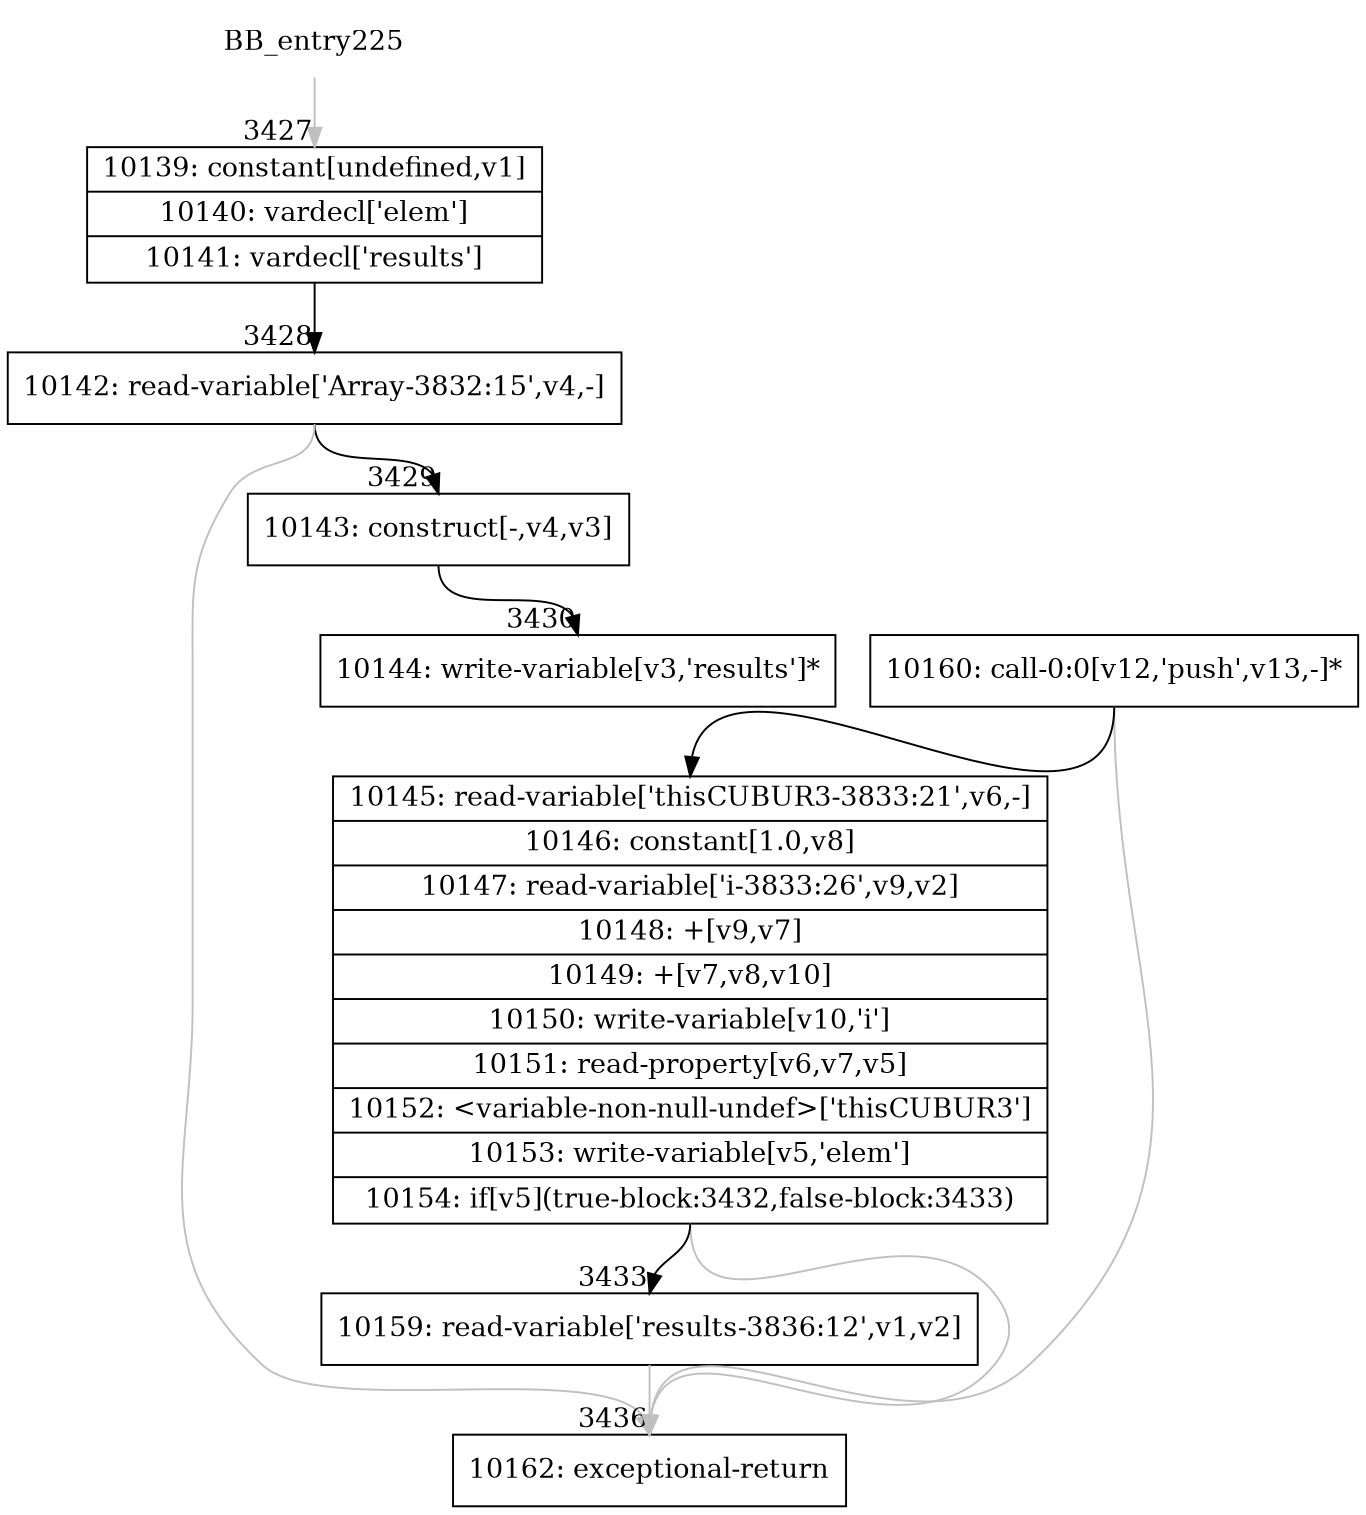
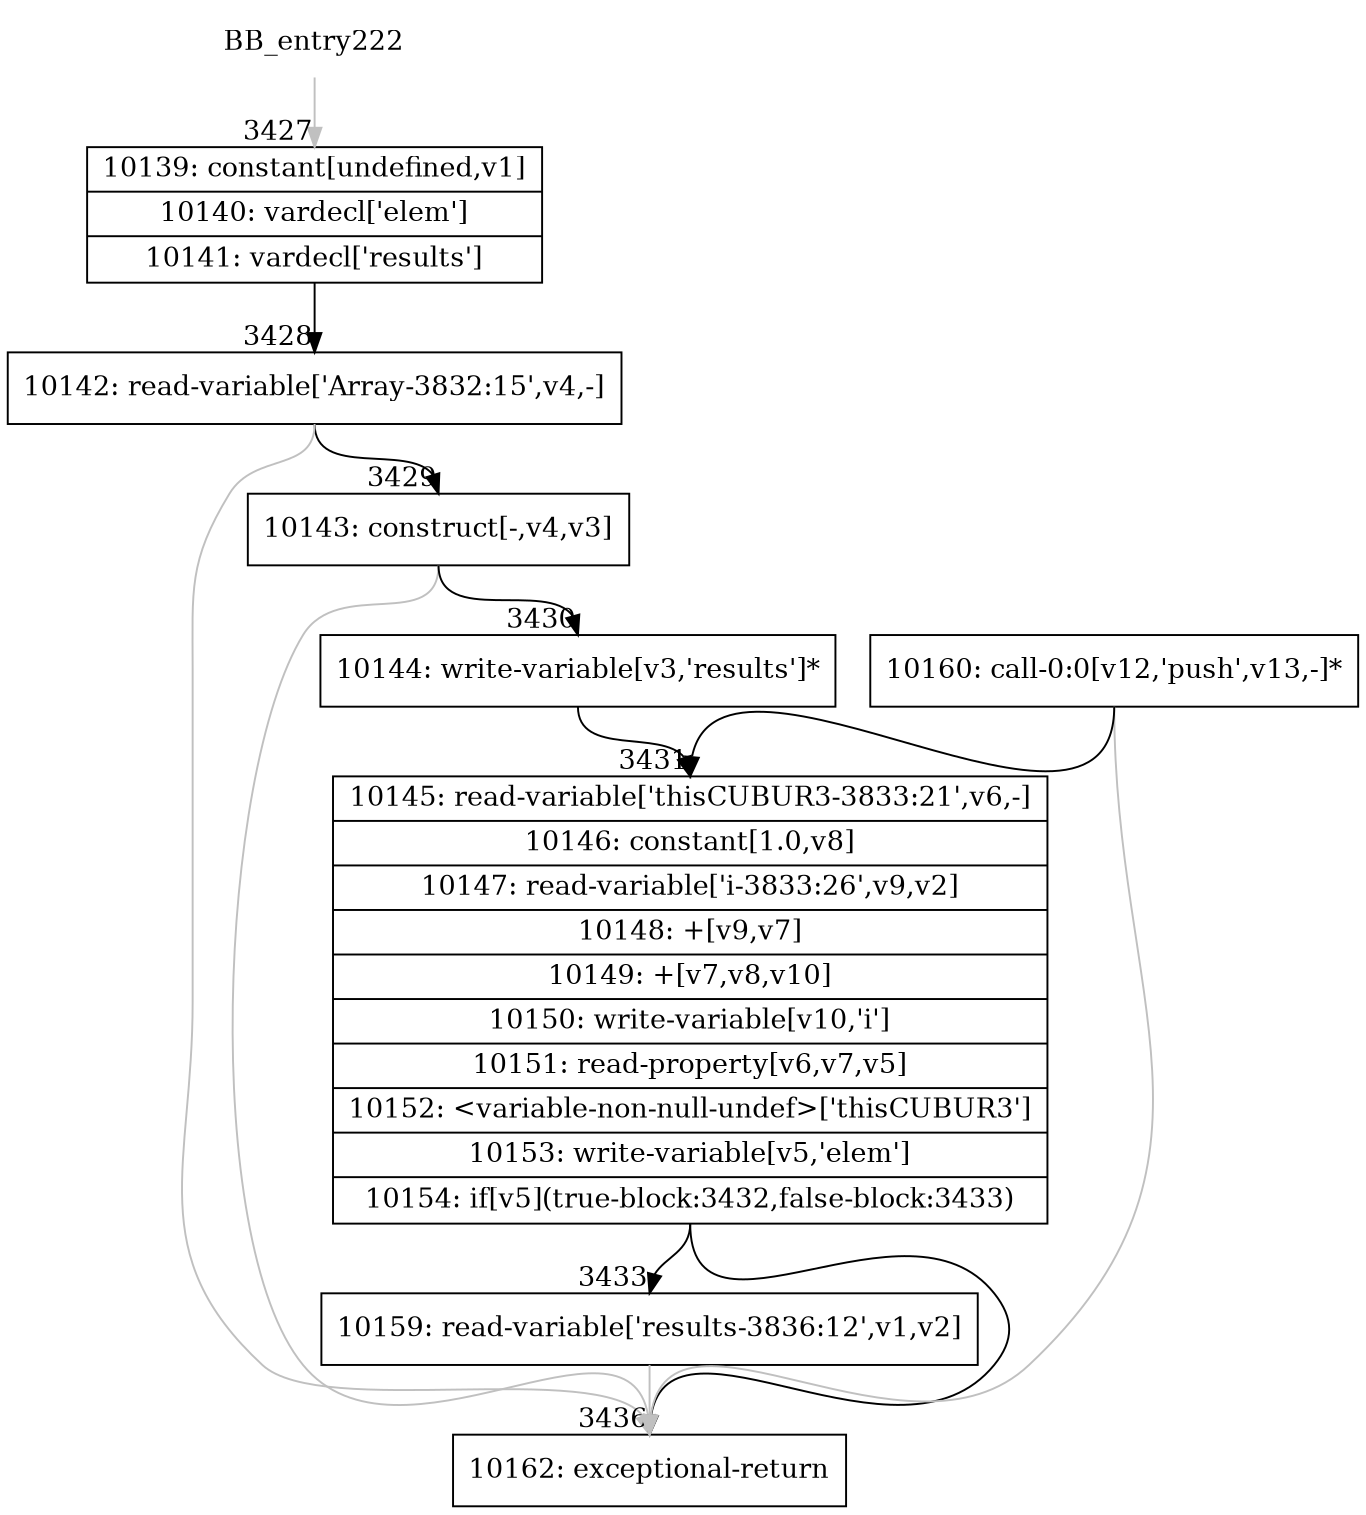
  digraph {
    rankdir=TD
    node [shape=record]
    edge [headport=n tailport=s]
-   BB_entry225 [shape=none]
+   BB_entry225 [shape=none label=BB_entry222]
    n2 [label="{10139: constant[undefined,v1]|10140: vardecl['elem']|10141: vardecl['results']}"]
    n3 [label="{10142: read-variable['Array-3832:15',v4,-]}"]
    n4 [label="{10143: construct[-,v4,v3]}"]
    n5 [label="{10162: exceptional-return}"]
    n6 [label="{10144: write-variable[v3,'results']*}"]
    n7 [label="{10145: read-variable['thisCUBUR3-3833:21',v6,-]|10146: constant[1.0,v8]|10147: read-variable['i-3833:26',v9,v2]|10148: +[v9,v7]|10149: +[v7,v8,v10]|10150: write-variable[v10,'i']|10151: read-property[v6,v7,v5]|10152: \<variable-non-null-undef\>['thisCUBUR3']|10153: write-variable[v5,'elem']|10154: if[v5](true-block:3432,false-block:3433)}"]
    n8 [label="{10159: read-variable['results-3836:12',v1,v2]}"]
    n9 [label="{10160: call-0:0[v12,'push',v13,-]*}"]
    BB_entry225 -> n2 [color=gray headlabel="    3427"]
    n2 -> n3 [headlabel="      3428"]
    n3 -> n4 [headlabel="      3429"]
    n3 -> n5 [color=gray headlabel="      3436"]
+   n4 -> n5 [color=gray]
    n4 -> n6 [headlabel="      3430"]
-   n7 -> n5 [color=gray]
+   n6 -> n7 [headlabel="      3431"]
+   n7 -> n5 [color=black]
    n7 -> n8 [headlabel="      3433"]
    n8 -> n5 [color=gray]
    n9 -> n5 [color=gray]
    n9 -> n7
  }
